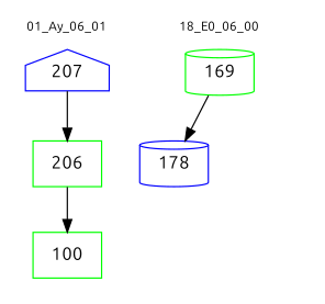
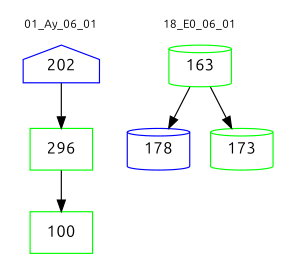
  digraph {
    fontname=Ubuntu
    node [color=green fontname=Ubuntu shape=cylinder]
    edge [color=black fontname=Ubuntu]
-   n1 [label=206 shape=box]
+   n1 [label=296 shape=box]
    n2 [label=100 shape=box]
-   n3 [color=blue label=207 shape=house]
-   n4 [label=169]
+   n3 [color=blue label=202 shape=house]
+   n4 [label=163]
    n5 [color=blue label=178]
+   n6 [label=173]
    subgraph cluster_1 {
      color=white
      fontsize=10
      label="01_Ay_06_01"
      n1
      n2
      n3
    }
    subgraph cluster_2 {
      color=white
      fontsize=10
-     label="18_E0_06_00"
+     label="18_E0_06_01"
      n4
      n5
+     n6
    }
    n1 -> n2
    n3 -> n1
    n4 -> n5
+   n4 -> n6
  }
